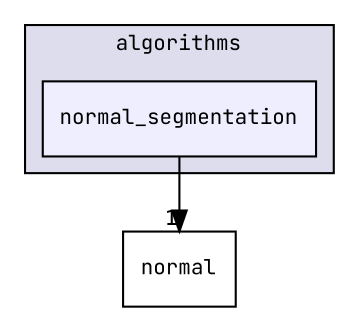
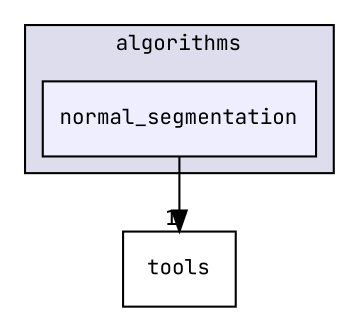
  digraph {
    compound=true
    fontname="JetBrains Mono"
    node [fontname="JetBrains Mono" fontsize=10 shape=box]
    n1 [fillcolor="#eeeeff" label=normal_segmentation pencolor=black style=filled]
-   n2 [label=normal]
+   n2 [label=tools]
    subgraph cluster_1 {
      bgcolor="#ddddee"
      fontsize=10
      label=algorithms
      pencolor=black
      n1
    }
    n1 -> n2 [headlabel=1 labeldistance=1.5 labelfontname=Helvetica labelfontsize=10 fontname="JetBrains Mono"]
  }
